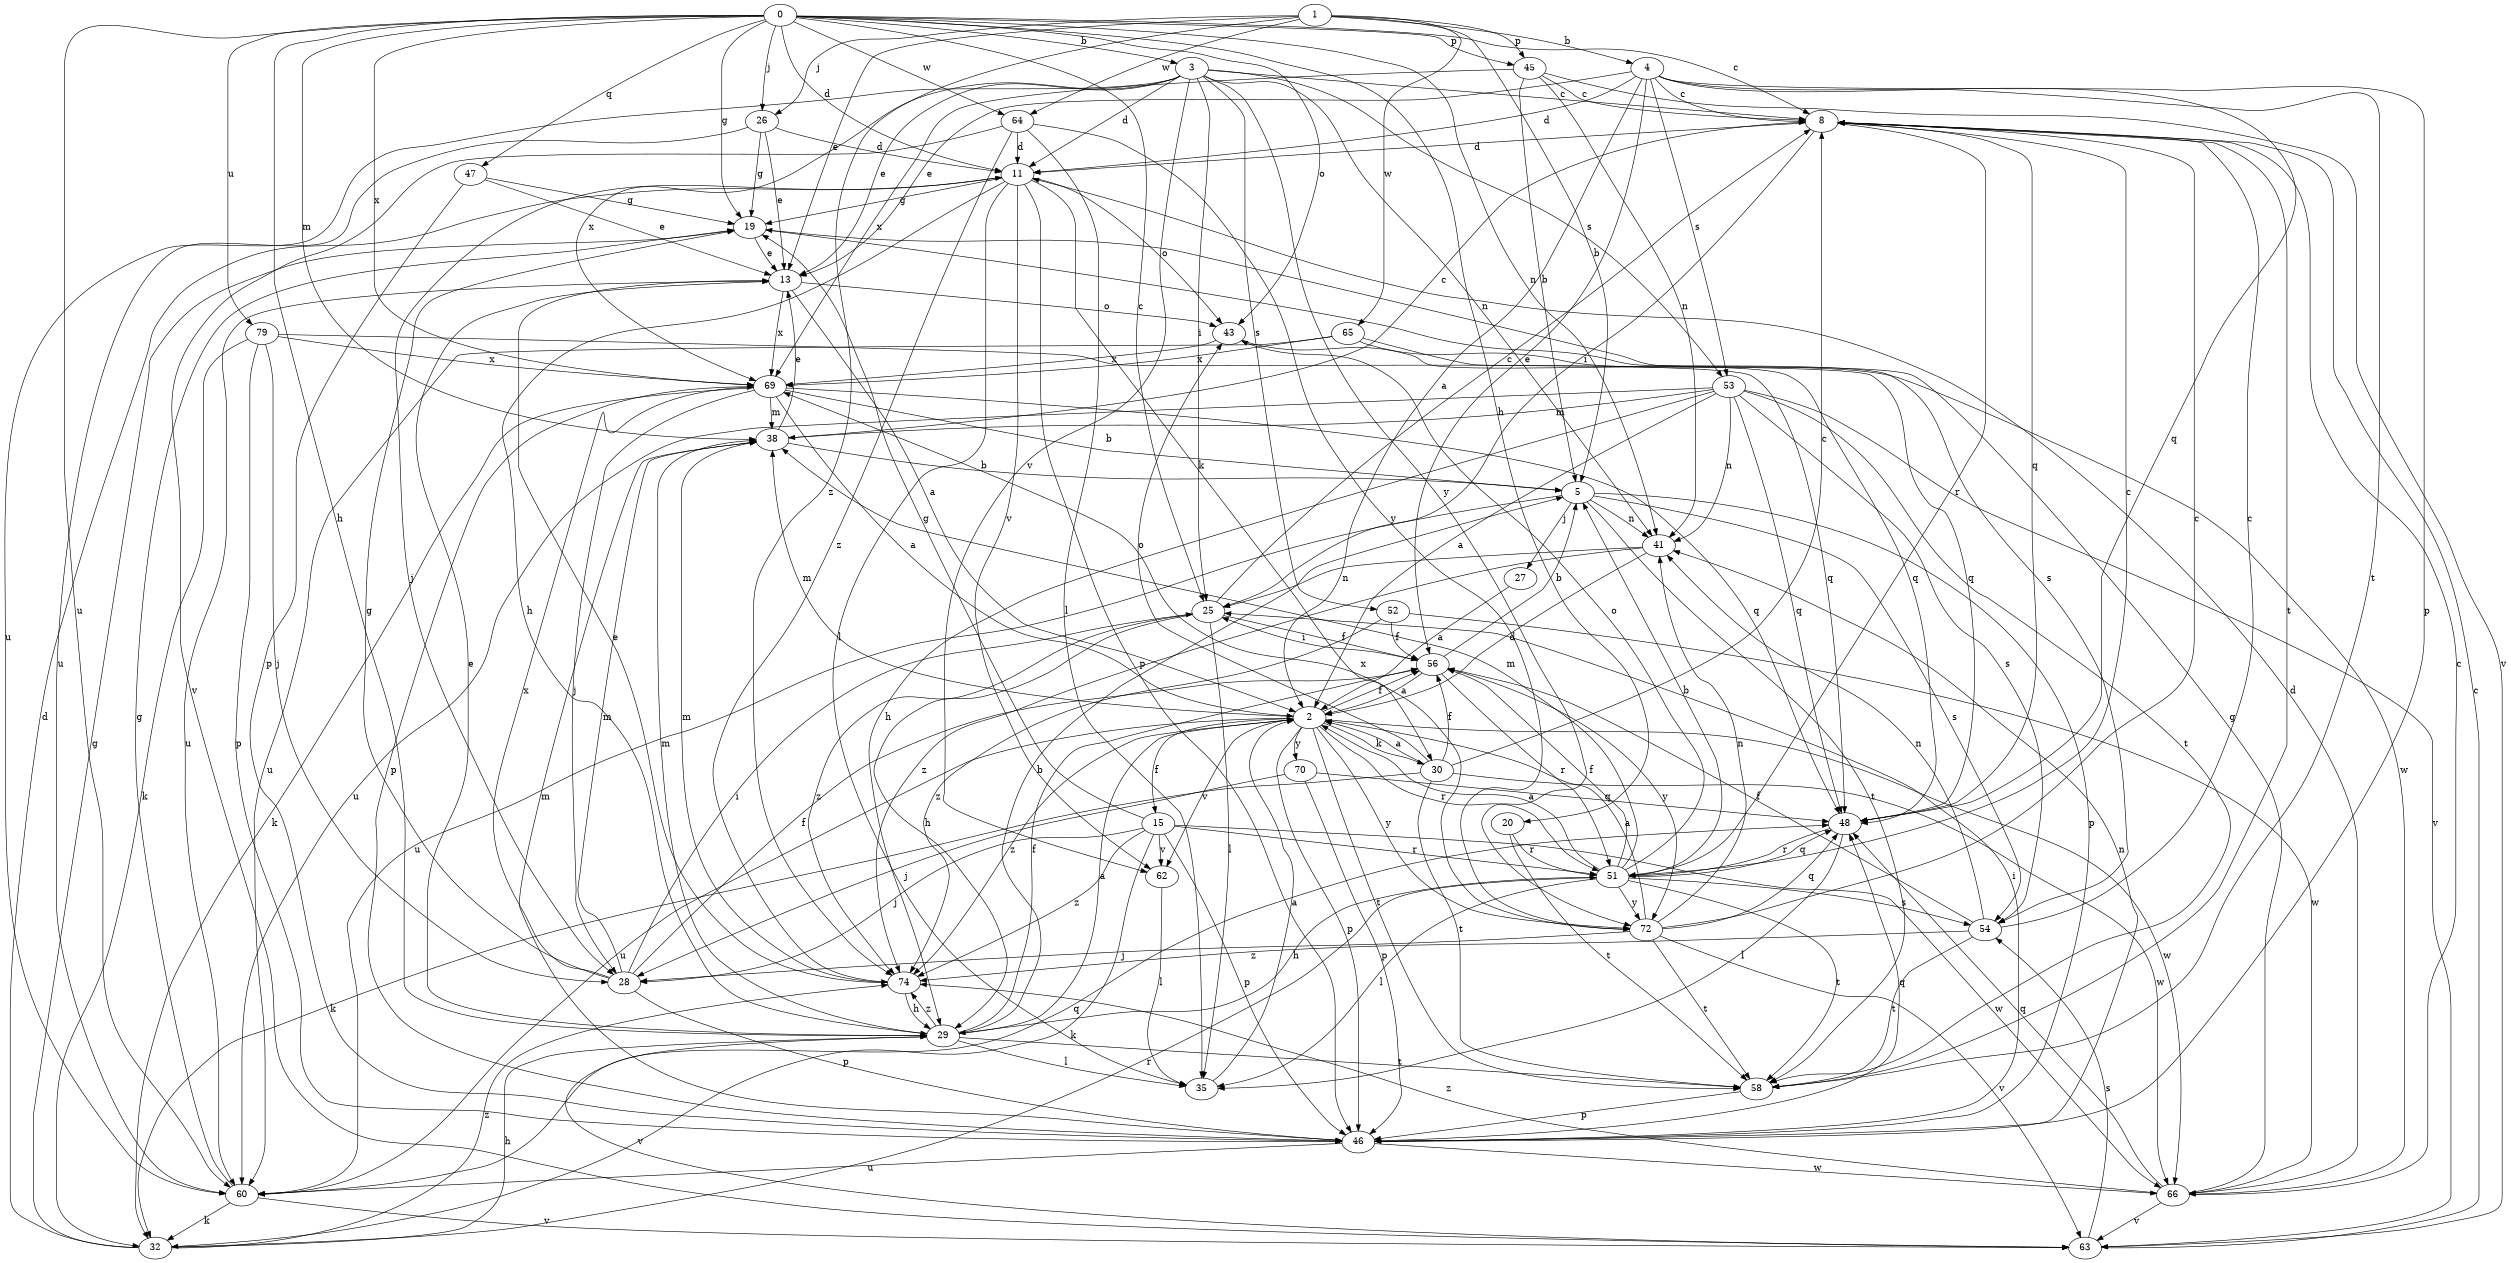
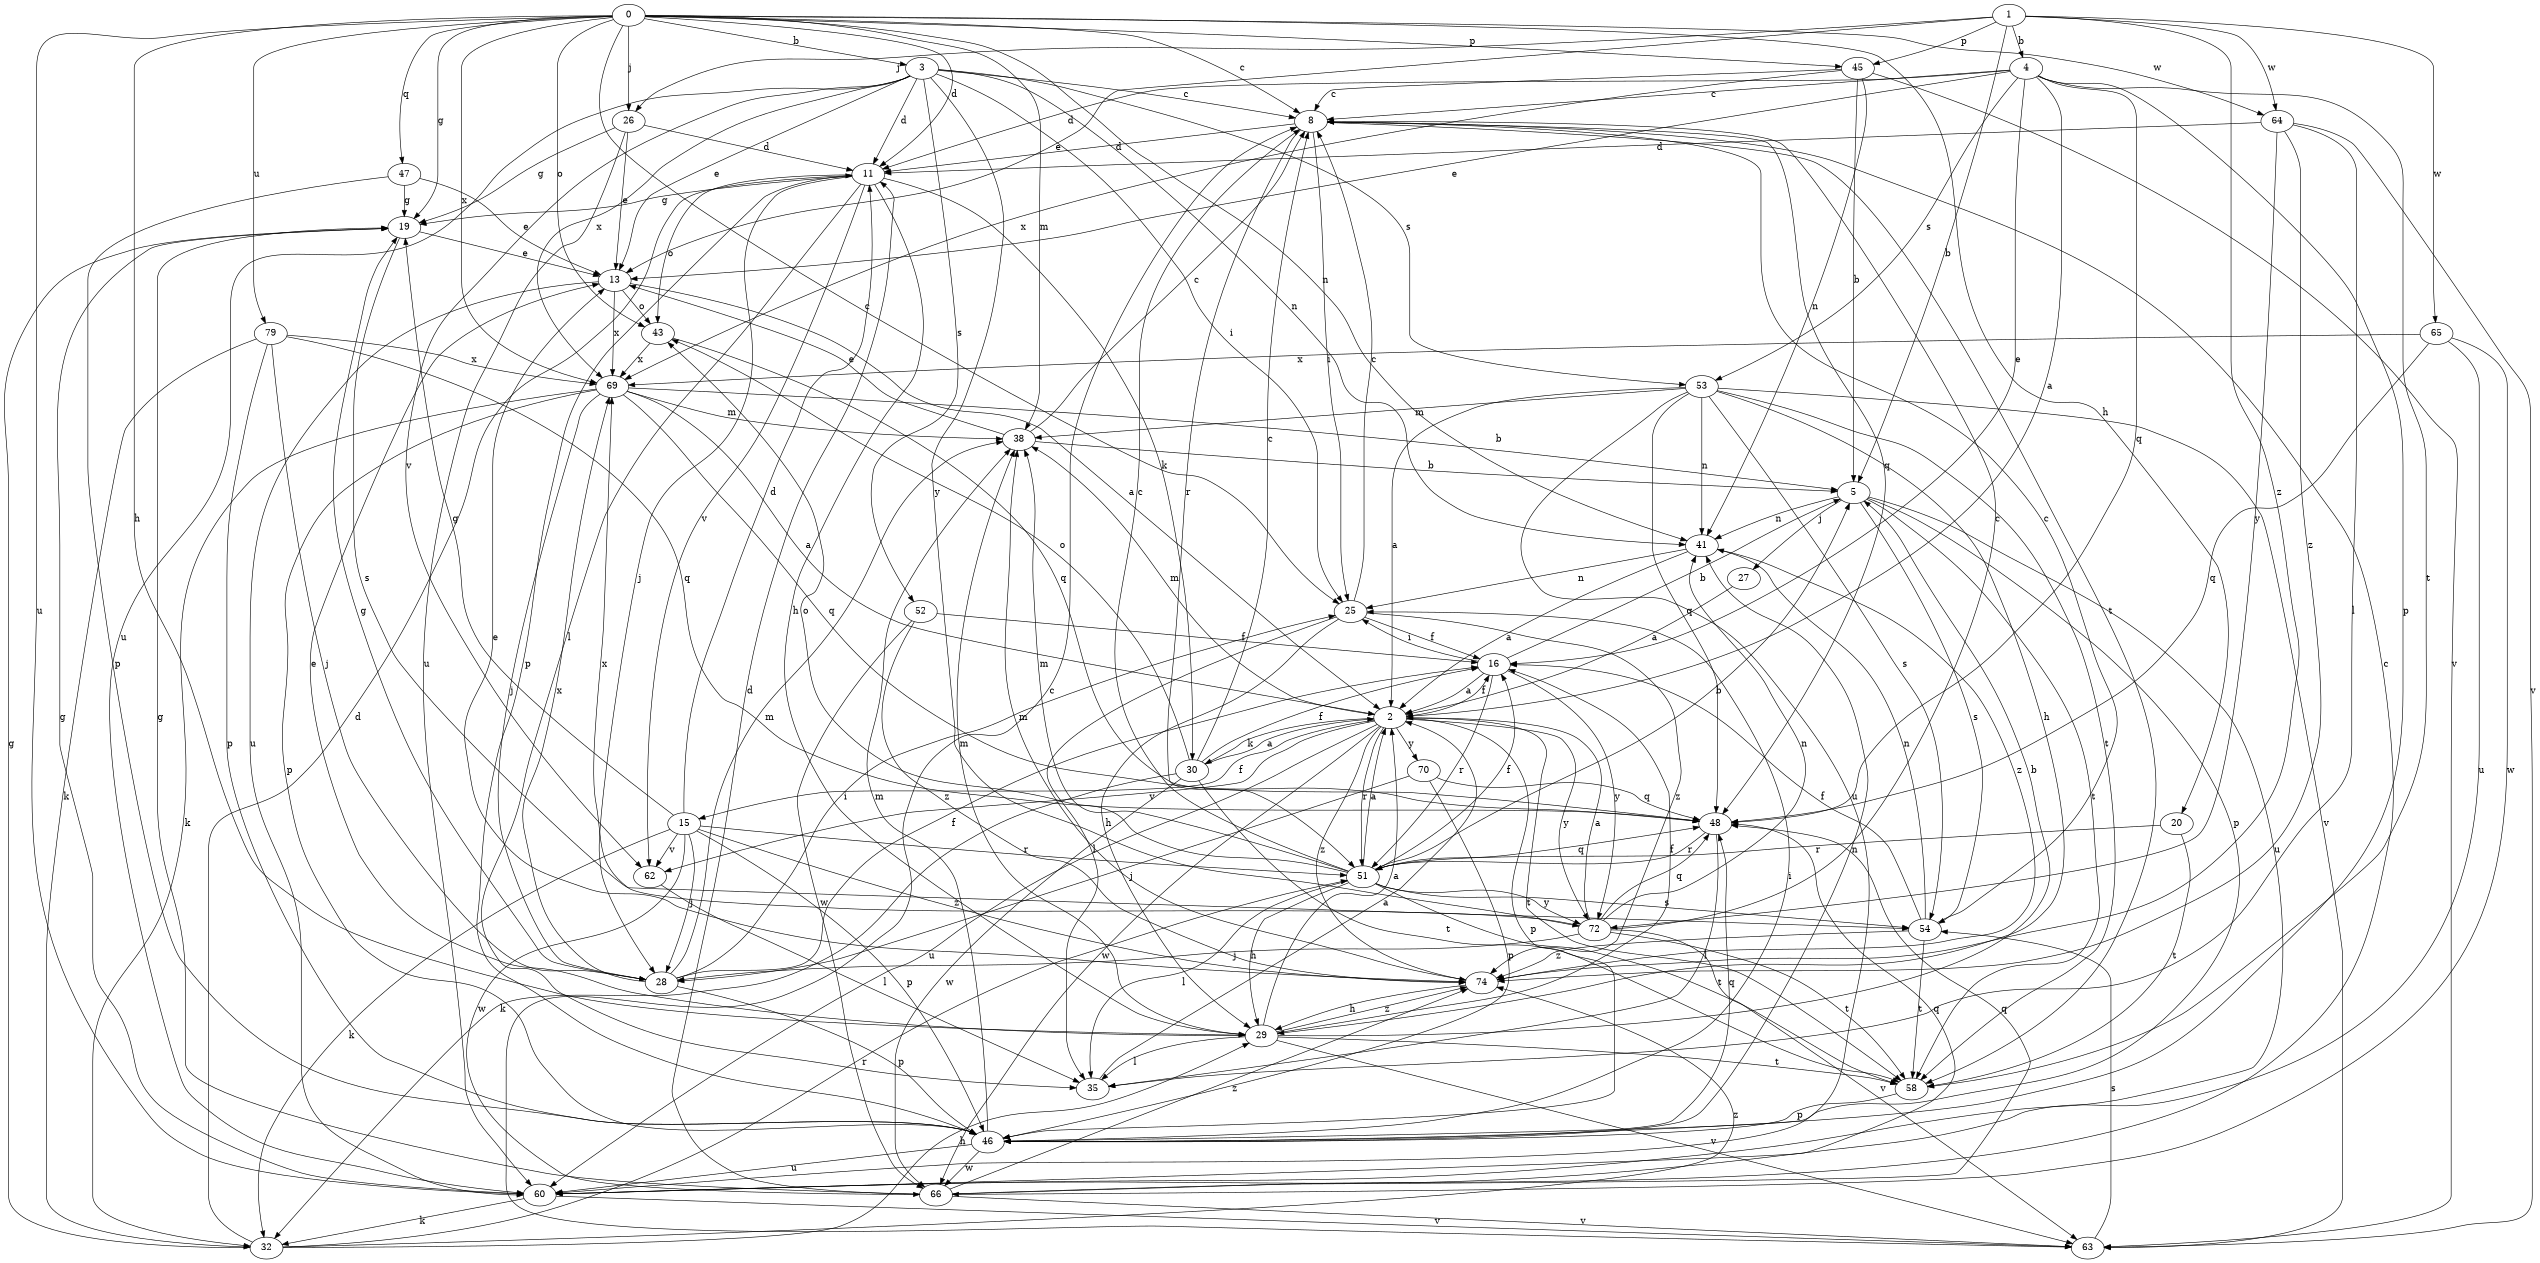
  strict digraph {
    0
    3
    8
    11
    19
    20
    n7 [label=29]
    25
    26
    38
    41
    43
    45
    47
    n15 [label=79]
    60
    64
    69
    13
    62
    72
    52
    53
    51
    58
    48
    30
    46
    28
    35
    54
    5
    74
    2
-   16 [label=56]
+   16
    63
    32
    1
    4
    65
    27
    66
    15
    70
    0 -> 3 [label=b]
    0 -> 8 [label=c]
    0 -> 11 [label=d]
    0 -> 19 [label=g]
    0 -> 20 [label=h]
    0 -> n7 [label=h]
    0 -> 25 [label=c]
    0 -> 26 [label=j]
    0 -> 38 [label=m]
    0 -> 41 [label=n]
    0 -> 43 [label=o]
    0 -> 45 [label=p]
    0 -> 47 [label=q]
    0 -> n15 [label=u]
    0 -> 60 [label=u]
    0 -> 64 [label=w]
    0 -> 69 [label=x]
    3 -> 8 [label=c]
    3 -> 11 [label=d]
    3 -> 25 [label=i]
    3 -> 41 [label=n]
    3 -> 60 [label=u]
    3 -> 69 [label=x]
    3 -> 13 [label=e]
    3 -> 62 [label=v]
    3 -> 72 [label=y]
    3 -> 52 [label=s]
    3 -> 53 [label=s]
    8 -> 11 [label=d]
    8 -> 25 [label=i]
    8 -> 51 [label=r]
    8 -> 58 [label=t]
    8 -> 48 [label=q]
    11 -> 19 [label=g]
    11 -> n7 [label=h]
    11 -> 43 [label=o]
    11 -> 62 [label=v]
    11 -> 30 [label=k]
    11 -> 46 [label=p]
    11 -> 28 [label=j]
    11 -> 35 [label=l]
    19 -> 13 [label=e]
    19 -> 54 [label=s]
    20 -> 51 [label=r]
    20 -> 58 [label=t]
    n7 -> 38 [label=m]
    n7 -> 13 [label=e]
    n7 -> 58 [label=t]
    n7 -> 35 [label=l]
    n7 -> 5 [label=b]
    n7 -> 74 [label=z]
    n7 -> 2 [label=a]
    n7 -> 16 [label=f]
    n7 -> 63 [label=v]
    25 -> 8 [label=c]
    25 -> n7 [label=h]
    25 -> 35 [label=l]
    25 -> 74 [label=z]
    25 -> 16 [label=f]
    26 -> 11 [label=d]
    26 -> 19 [label=g]
    26 -> 60 [label=u]
    26 -> 13 [label=e]
    38 -> 8 [label=c]
    38 -> 13 [label=e]
    38 -> 5 [label=b]
    41 -> 25 [label=n]
    41 -> 74 [label=z]
-   41 -> 2 [label=d]
+   41 -> 2 [label=a]
    43 -> 69 [label=x]
    43 -> 48 [label=q]
    45 -> 8 [label=c]
    45 -> 41 [label=n]
    45 -> 69 [label=x]
    45 -> 5 [label=b]
    45 -> 63 [label=v]
    47 -> 19 [label=g]
    47 -> 13 [label=e]
    47 -> 46 [label=p]
    n15 -> 69 [label=x]
    n15 -> 48 [label=q]
    n15 -> 46 [label=p]
    n15 -> 28 [label=j]
    n15 -> 32 [label=k]
    60 -> 19 [label=g]
    60 -> 48 [label=q]
    60 -> 63 [label=v]
    60 -> 32 [label=k]
    64 -> 11 [label=d]
    64 -> 72 [label=y]
    64 -> 35 [label=l]
    64 -> 74 [label=z]
    64 -> 63 [label=v]
    69 -> 38 [label=m]
    69 -> 48 [label=q]
    69 -> 46 [label=p]
    69 -> 28 [label=j]
    69 -> 5 [label=b]
    69 -> 2 [label=a]
    69 -> 32 [label=k]
    13 -> 43 [label=o]
    13 -> 60 [label=u]
    13 -> 69 [label=x]
    13 -> 2 [label=a]
    62 -> 35 [label=l]
    72 -> 8 [label=c]
    72 -> 41 [label=n]
    72 -> 69 [label=x]
    72 -> 58 [label=t]
    72 -> 48 [label=q]
    72 -> 28 [label=j]
    72 -> 2 [label=a]
    72 -> 63 [label=v]
    52 -> 74 [label=z]
    52 -> 16 [label=f]
    52 -> 66 [label=w]
    53 -> n7 [label=h]
    53 -> 38 [label=m]
    53 -> 41 [label=n]
    53 -> 60 [label=u]
    53 -> 58 [label=t]
    53 -> 48 [label=q]
    53 -> 54 [label=s]
    53 -> 2 [label=a]
    53 -> 63 [label=v]
    51 -> 8 [label=c]
    51 -> n7 [label=h]
    51 -> 38 [label=m]
    51 -> 43 [label=o]
    51 -> 72 [label=y]
    51 -> 58 [label=t]
    51 -> 48 [label=q]
    51 -> 35 [label=l]
    51 -> 54 [label=s]
    51 -> 5 [label=b]
    51 -> 2 [label=a]
    51 -> 16 [label=f]
    58 -> 46 [label=p]
    48 -> 51 [label=r]
    48 -> 35 [label=l]
    30 -> 8 [label=c]
    30 -> 43 [label=o]
    30 -> 58 [label=t]
    30 -> 2 [label=a]
    30 -> 16 [label=f]
    30 -> 32 [label=k]
    30 -> 66 [label=w]
    46 -> 25 [label=i]
    46 -> 38 [label=m]
    46 -> 41 [label=n]
    46 -> 60 [label=u]
    46 -> 48 [label=q]
    46 -> 66 [label=w]
    28 -> 19 [label=g]
    28 -> 25 [label=i]
    28 -> 38 [label=m]
    28 -> 69 [label=x]
    28 -> 46 [label=p]
    28 -> 16 [label=f]
    35 -> 2 [label=a]
    54 -> 8 [label=c]
    54 -> 41 [label=n]
    54 -> 58 [label=t]
    54 -> 74 [label=z]
    54 -> 16 [label=f]
    5 -> 41 [label=n]
    5 -> 60 [label=u]
    5 -> 58 [label=t]
    5 -> 46 [label=p]
    5 -> 54 [label=s]
    5 -> 27 [label=j]
    74 -> n7 [label=h]
    74 -> 38 [label=m]
    74 -> 13 [label=e]
    2 -> 38 [label=m]
    2 -> 60 [label=u]
    2 -> 62 [label=v]
    2 -> 72 [label=y]
    2 -> 51 [label=r]
    2 -> 58 [label=t]
    2 -> 30 [label=k]
    2 -> 46 [label=p]
    2 -> 74 [label=z]
    2 -> 16 [label=f]
    2 -> 66 [label=w]
    2 -> 15 [label=f]
    2 -> 70 [label=y]
    16 -> 25 [label=i]
    16 -> 72 [label=y]
    16 -> 51 [label=r]
    16 -> 5 [label=b]
    16 -> 2 [label=a]
    63 -> 8 [label=c]
    63 -> 54 [label=s]
    32 -> 11 [label=d]
    32 -> 19 [label=g]
    32 -> n7 [label=h]
    32 -> 51 [label=r]
    32 -> 74 [label=z]
    1 -> 26 [label=j]
    1 -> 45 [label=p]
    1 -> 64 [label=w]
    1 -> 13 [label=e]
    1 -> 5 [label=b]
    1 -> 74 [label=z]
    1 -> 4 [label=b]
    1 -> 65 [label=w]
    4 -> 8 [label=c]
    4 -> 11 [label=d]
    4 -> 13 [label=e]
    4 -> 53 [label=s]
    4 -> 58 [label=t]
    4 -> 48 [label=q]
    4 -> 46 [label=p]
    4 -> 2 [label=a]
    4 -> 16 [label=e]
    65 -> 60 [label=u]
    65 -> 69 [label=x]
    65 -> 48 [label=q]
    65 -> 66 [label=w]
    27 -> 2 [label=a]
    66 -> 8 [label=c]
    66 -> 11 [label=d]
    66 -> 19 [label=g]
    66 -> 48 [label=q]
    66 -> 74 [label=z]
    66 -> 63 [label=v]
+   15 -> 11 [label=d]
    15 -> 19 [label=g]
    15 -> 62 [label=v]
    15 -> 51 [label=r]
    15 -> 46 [label=p]
    15 -> 28 [label=j]
    15 -> 74 [label=z]
    15 -> 32 [label=k]
    15 -> 66 [label=w]
    70 -> 48 [label=q]
    70 -> 46 [label=p]
    70 -> 28 [label=j]
  }
